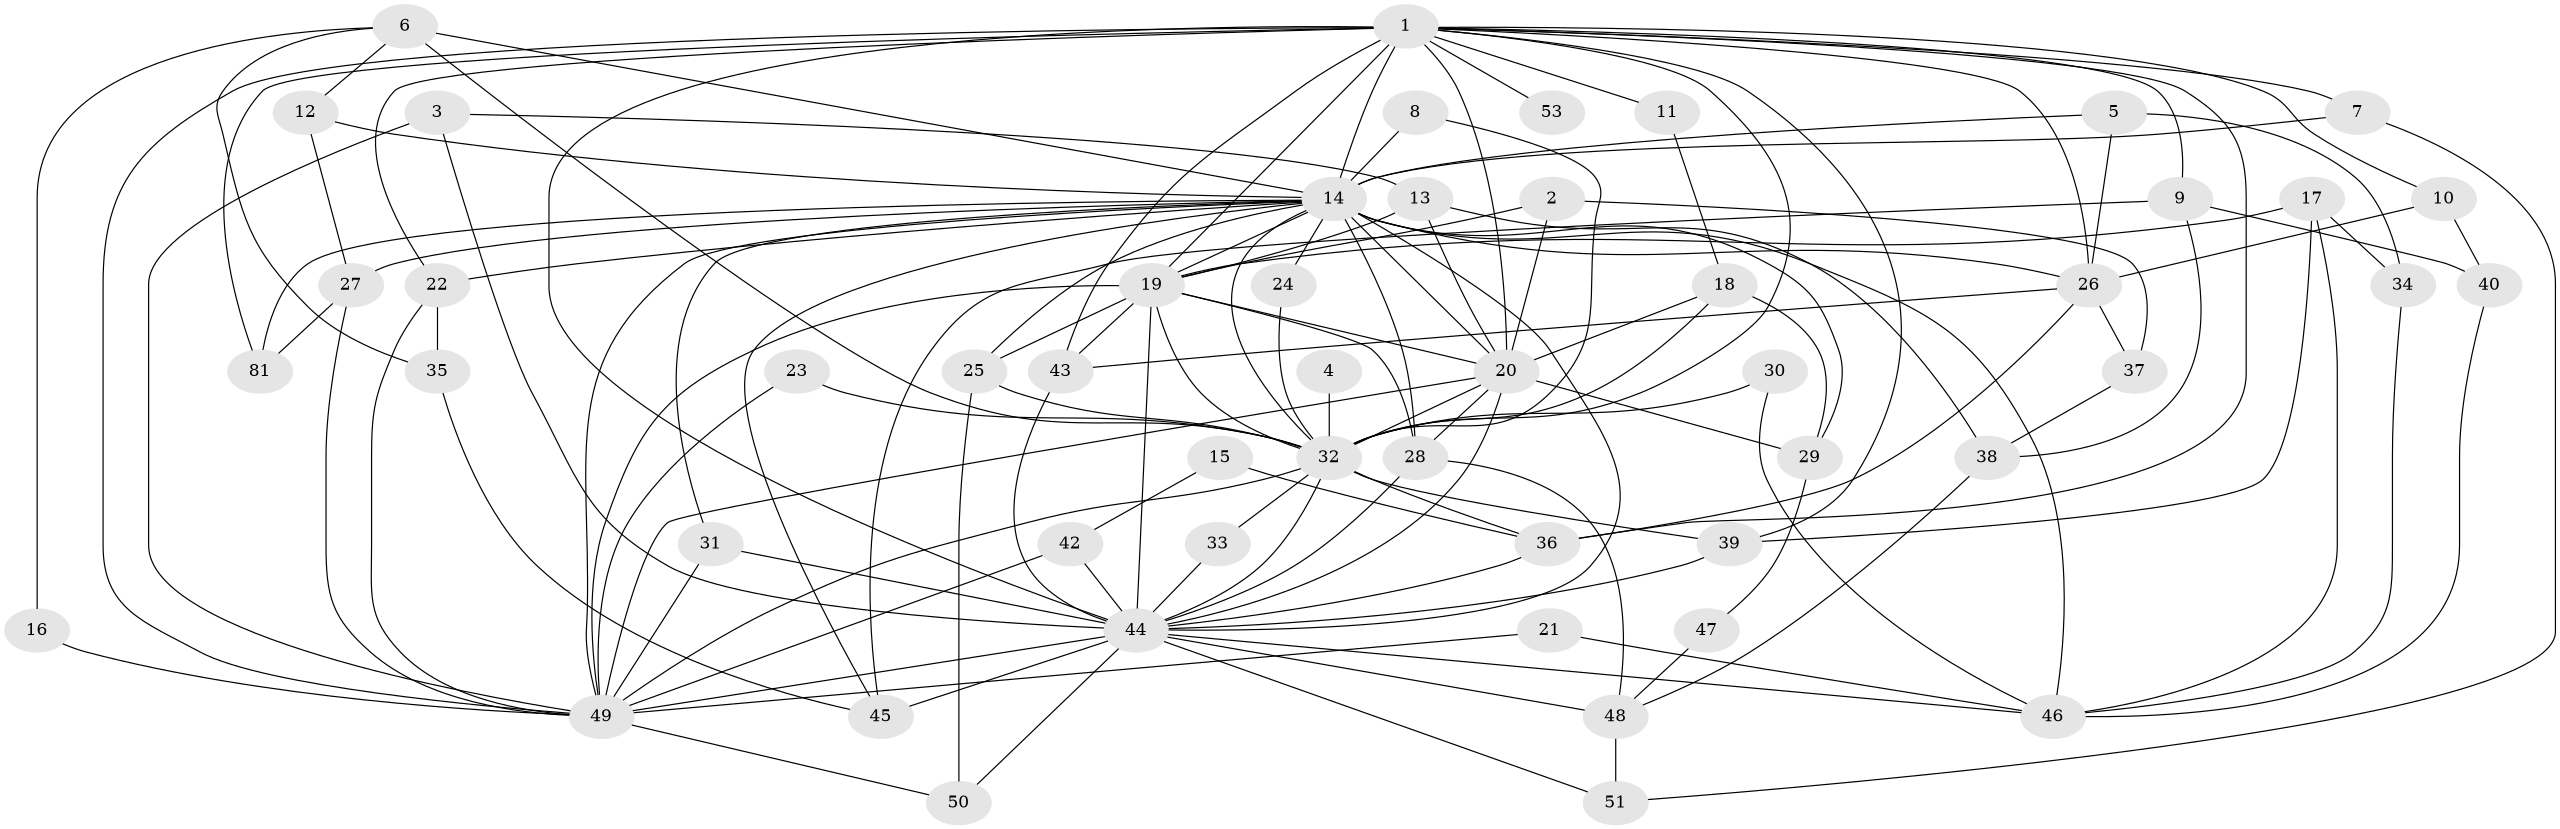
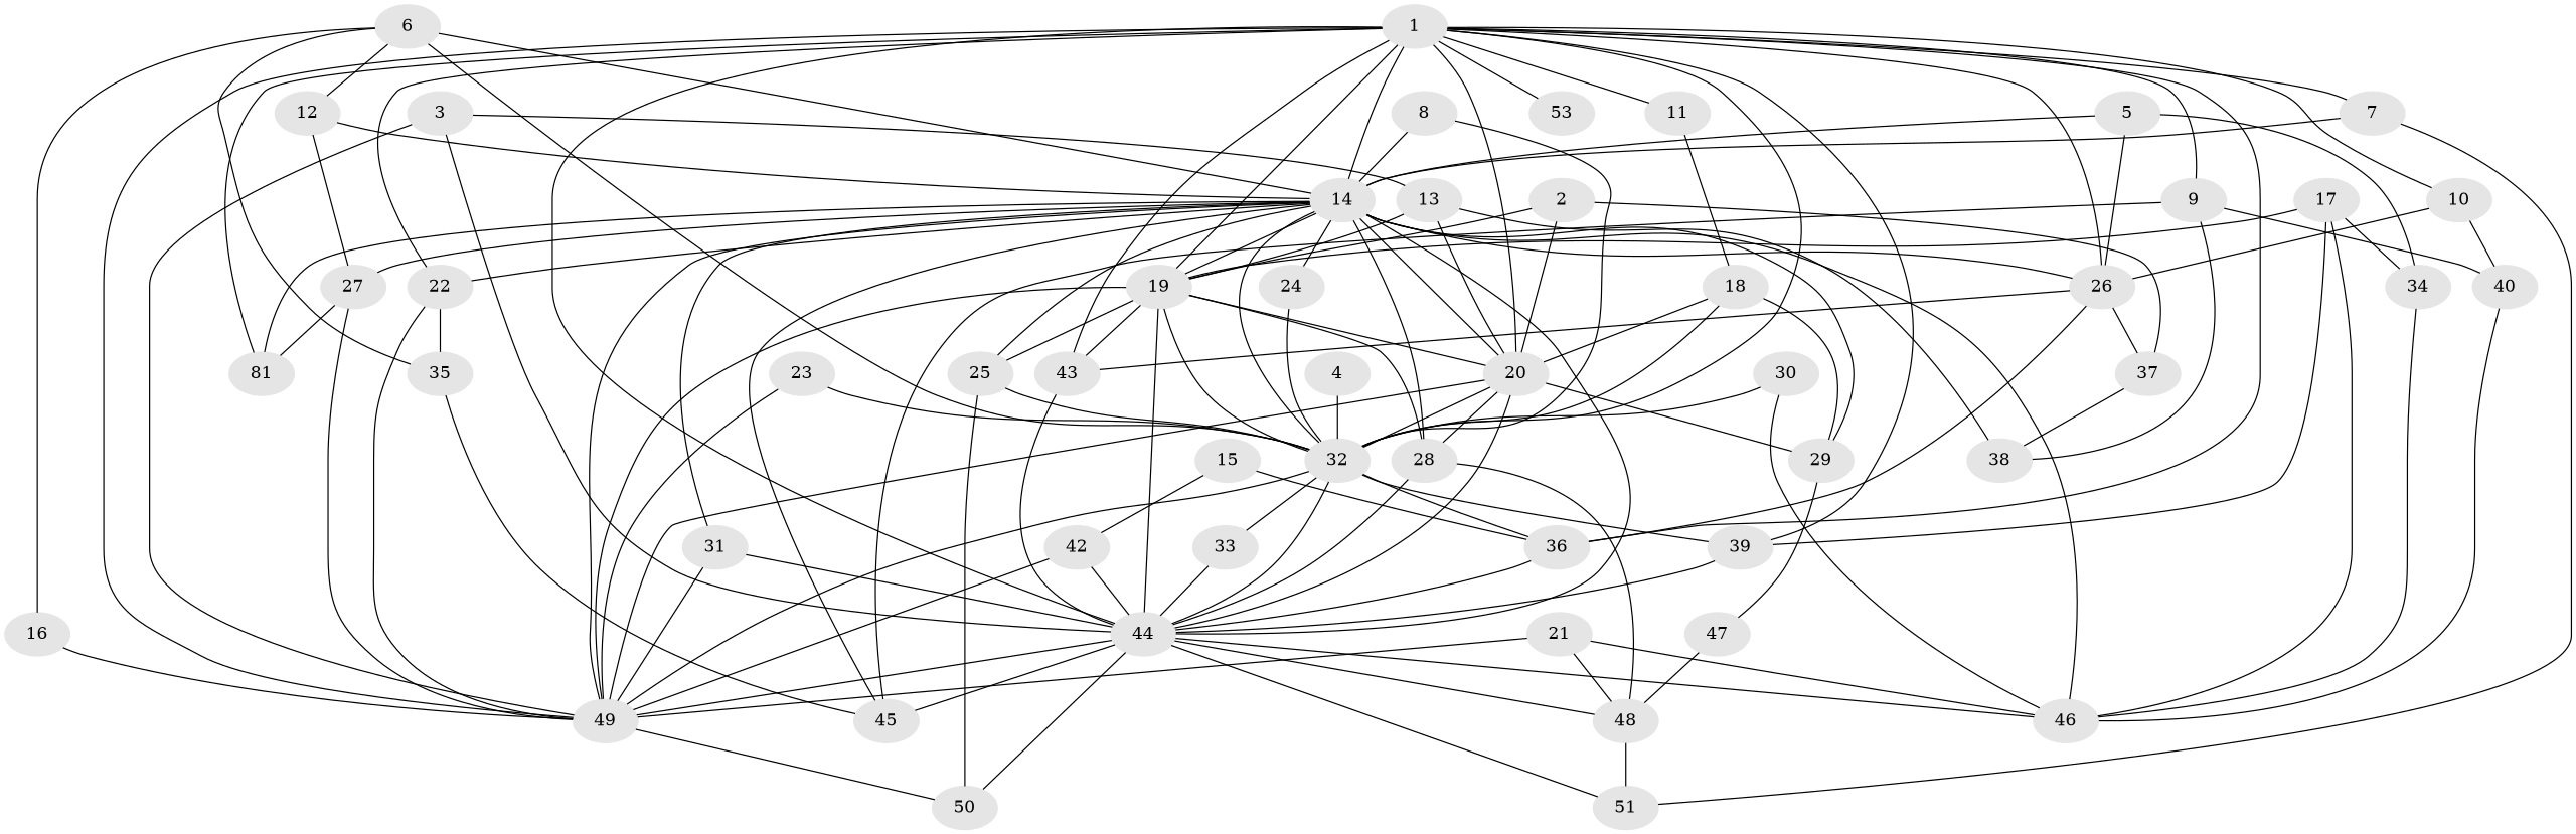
  graph {
    node [color=gray90 style=filled]
    edge [weight=1.0]
    1
    7
    9
    10
    11
    14
    19
    20
    22
    26
    32
    36
    39
    n14 [label=81]
    43
    44
    49
    n18 [label=53]
    51
    38
    40
    45
    18
    27
    24
    25
    28
    29
    31
    46
    35
    37
    33
    48
    50
    2
    3
    13
    4
    5
    34
    6
    12
    16
    8
    47
    15
    42
    17
    21
    23
    30
    1 -- 7
    1 -- 9 [weight=2.0]
    1 -- 10
    1 -- 11
    1 -- 14 [weight=5.0]
    1 -- 19 [weight=2.0]
    1 -- 20 [weight=3.0]
    1 -- 22
    1 -- 26 [weight=2.0]
    1 -- 32 [weight=3.0]
    1 -- 36
    1 -- 39
    1 -- n14
    1 -- 43
    1 -- 44 [weight=4.0]
    1 -- 49 [weight=2.0]
    1 -- n18
    7 -- 14
    7 -- 51
    9 -- 38
    9 -- 40
    9 -- 45
    10 -- 26
    10 -- 40
    11 -- 18
    14 -- 19 [weight=3.0]
    14 -- 20 [weight=2.0]
    14 -- 22
    14 -- 26
    14 -- 32 [weight=2.0]
    14 -- n14
    14 -- 44 [weight=5.0]
    14 -- 49 [weight=2.0]
    14 -- 45 [weight=2.0]
    14 -- 27 [weight=2.0]
    14 -- 24
    14 -- 25
    14 -- 28
    14 -- 29
    14 -- 31
    14 -- 46 [weight=3.0]
    19 -- 20
    19 -- 32
    19 -- 43
    19 -- 44 [weight=3.0]
    19 -- 49
    19 -- 25 [weight=2.0]
    19 -- 28
    20 -- 32 [weight=2.0]
    20 -- 44 [weight=2.0]
    20 -- 49 [weight=2.0]
    20 -- 28
    20 -- 29
    22 -- 49
    22 -- 35
    26 -- 36
    26 -- 43
    26 -- 37 [weight=2.0]
    32 -- 36 [weight=2.0]
    32 -- 39
    32 -- 44 [weight=2.0]
    32 -- 49
    32 -- 33
    36 -- 44
    39 -- 44
    43 -- 44
    44 -- 49 [weight=3.0]
    44 -- 51
    44 -- 45 [weight=2.0]
    44 -- 46 [weight=2.0]
    44 -- 48
    44 -- 50
    49 -- 50
    40 -- 46
    18 -- 20
    18 -- 32 [weight=2.0]
    18 -- 29
    27 -- n14
    27 -- 49
    24 -- 32
    25 -- 32
    25 -- 50
    28 -- 44
    28 -- 48
    29 -- 47
    31 -- 44
    31 -- 49
    35 -- 45
    37 -- 38
    33 -- 44
    48 -- 51
    2 -- 19
    2 -- 20
    2 -- 37
    3 -- 44
    3 -- 49
    3 -- 13
    13 -- 19
    13 -- 20
    13 -- 38
    4 -- 32
    5 -- 14
    5 -- 26
    5 -- 34
    34 -- 46
    6 -- 14 [weight=2.0]
    6 -- 32
    6 -- 35
    6 -- 12
    6 -- 16
    12 -- 14 [weight=2.0]
    12 -- 27
    16 -- 49
    8 -- 14
    8 -- 32
    47 -- 48
    15 -- 36
    15 -- 42
    42 -- 44 [weight=2.0]
    42 -- 49
    17 -- 19
    17 -- 39
    17 -- 46
    17 -- 34
    21 -- 49
    21 -- 46
-   38 -- 48
+   21 -- 48
    23 -- 32
    23 -- 49
    30 -- 32
    30 -- 46
  }
